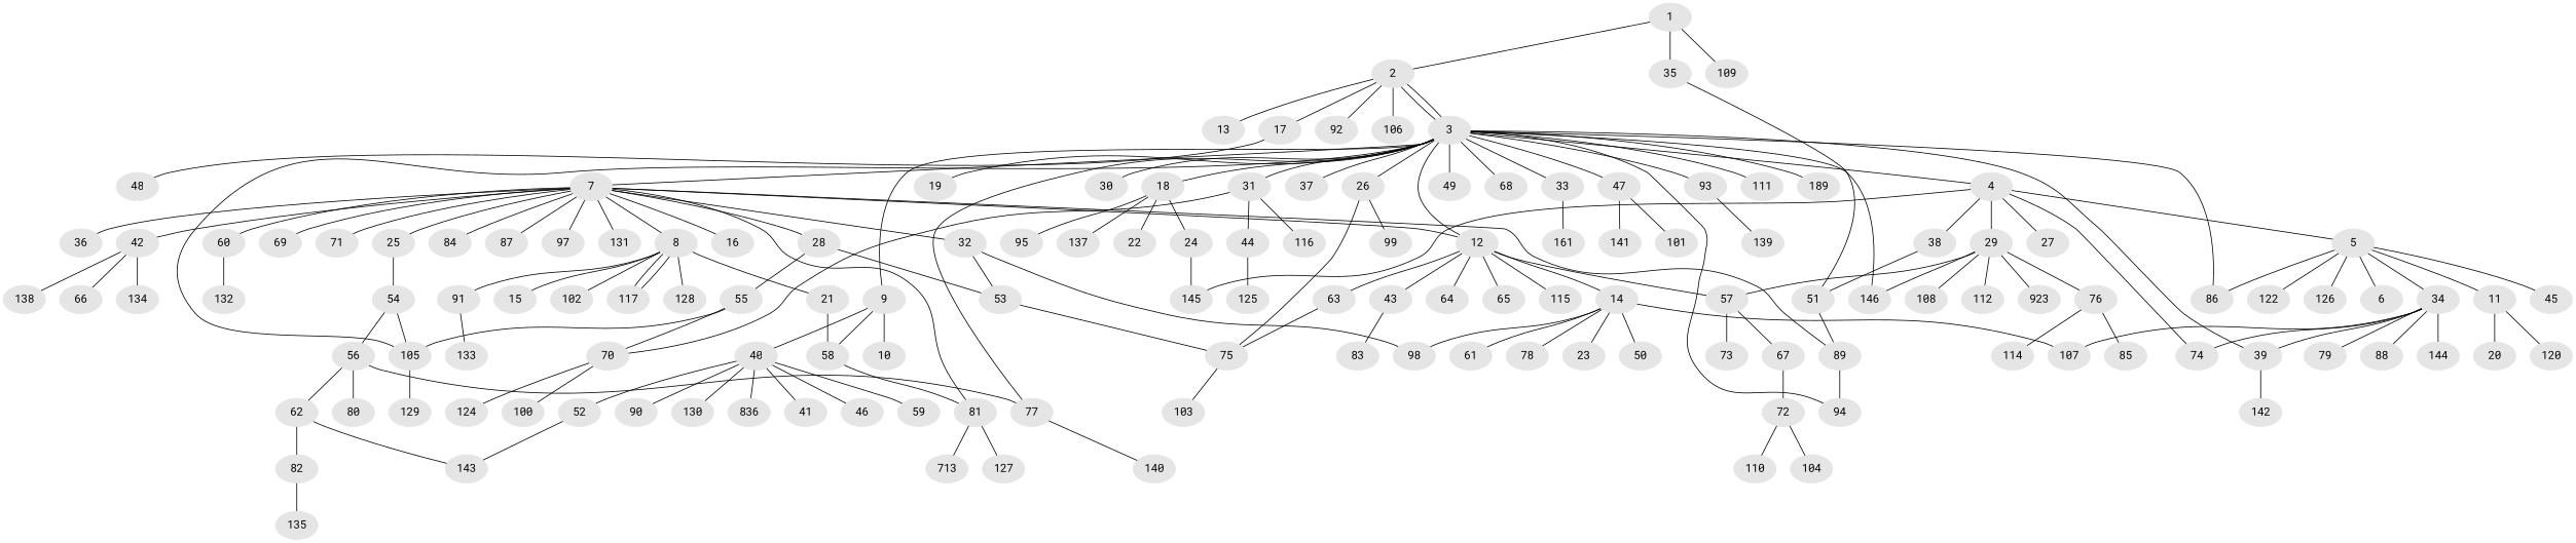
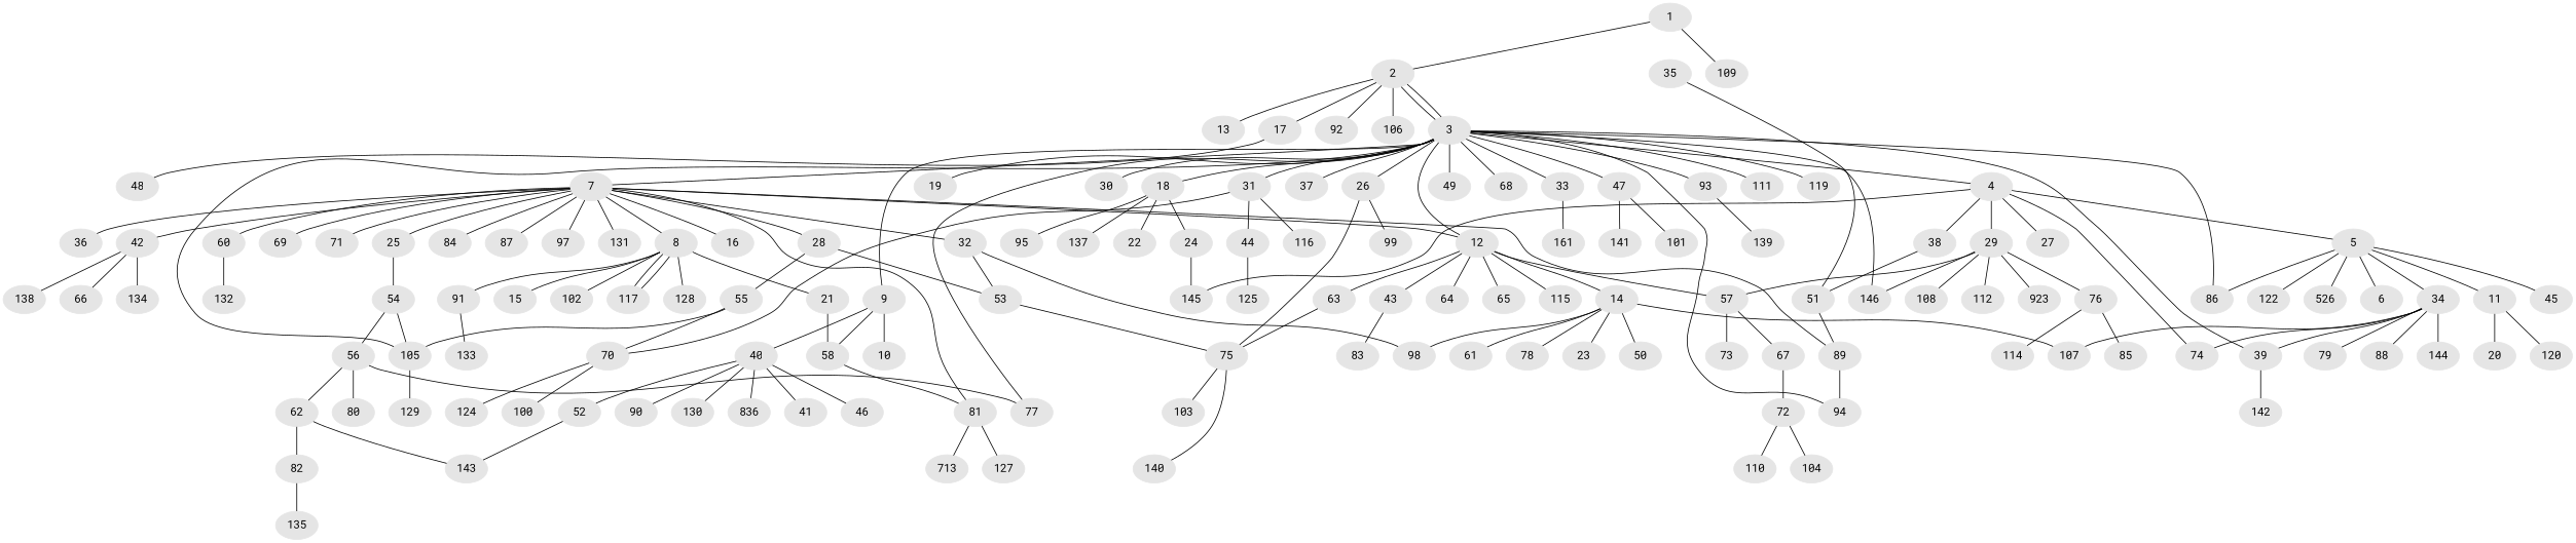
  graph {
    fontname="Roboto Mono"
    node [color=gray90 fontname="Roboto Mono" style=filled]
    edge [fontname="Roboto Mono"]
    1
    2
    35
    109
    3
    13
    17
    92
    106
    51
    4
    7
    9
    12
    18
    19
    26
    30
    31
    33
    37
    39
    47
    49
    68
    77
    86
    93
    94
    105
    111
-   119 [label=189]
+   119
    146
    48
    5
    27
    29
    38
    74
    145
    8
    16
    25
    28
    32
    36
    42
    60
    69
    71
    81
    84
    87
    89
    97
    131
    10
    40
    58
    14
    43
    57
    63
    64
    65
    115
    22
    24
    95
    137
    75
    99
    44
    70
    116
    n76 [label=161]
    142
    101
    141
    140
    139
    129
    6
    11
    34
    45
    122
-   126
+   126 [label=526]
    76
    108
    112
    n92 [label=923]
    20
    120
    107
    79
    88
    144
    15
    21
    91
    102
    117
    128
    54
    53
    55
    98
    66
    134
    138
    132
    n113 [label=713]
    127
    133
    41
    46
    52
-   59
    90
    130
    n122 [label=836]
    23
    50
    61
    78
    83
    67
    73
    56
    103
    85
    114
    125
    100
    124
    143
    62
    80
    82
    72
    135
    104
    110
    1 -- 2
-   1 -- 35
    1 -- 109
    2 -- 3
    2 -- 3
    2 -- 13
    2 -- 17
    2 -- 92
    2 -- 106
    35 -- 51
    3 -- 4
    3 -- 7
    3 -- 9
    3 -- 12
    3 -- 18
    3 -- 19
    3 -- 26
    3 -- 30
    3 -- 31
    3 -- 33
    3 -- 37
    3 -- 39
    3 -- 47
    3 -- 49
    3 -- 68
    3 -- 77
    3 -- 86
    3 -- 93
    3 -- 94
    3 -- 105
    3 -- 111
    3 -- 119
    3 -- 146
    17 -- 48
    51 -- 89
    4 -- 5
    4 -- 27
    4 -- 29
    4 -- 38
    4 -- 74
    4 -- 145
    7 -- 12
    7 -- 8
    7 -- 16
    7 -- 25
    7 -- 28
    7 -- 32
    7 -- 36
    7 -- 42
    7 -- 60
    7 -- 69
    7 -- 71
    7 -- 81
    7 -- 84
    7 -- 87
    7 -- 89
    7 -- 97
    7 -- 131
    9 -- 10
    9 -- 40
    9 -- 58
    12 -- 14
    12 -- 43
    12 -- 57
    12 -- 63
    12 -- 64
    12 -- 65
    12 -- 115
    18 -- 22
    18 -- 24
    18 -- 95
    18 -- 137
    26 -- 75
    26 -- 99
    31 -- 44
    31 -- 70
    31 -- 116
    33 -- n76
    39 -- 142
    47 -- 101
    47 -- 141
-   77 -- 140
+   75 -- 140
    93 -- 139
    105 -- 129
    5 -- 86
    5 -- 6
    5 -- 11
    5 -- 34
    5 -- 45
    5 -- 122
    5 -- 126
    29 -- 146
    29 -- 57
    29 -- 76
    29 -- 108
    29 -- 112
    29 -- n92
    38 -- 51
    8 -- 15
    8 -- 21
    8 -- 91
    8 -- 102
    8 -- 117
    8 -- 117
    8 -- 128
    25 -- 54
    28 -- 53
    28 -- 55
    32 -- 53
    32 -- 98
    42 -- 66
    42 -- 134
    42 -- 138
    60 -- 132
    81 -- n113
    81 -- 127
    89 -- 94
    40 -- 41
    40 -- 46
    40 -- 52
-   40 -- 59
    40 -- 90
    40 -- 130
    40 -- n122
    58 -- 81
    14 -- 107
    14 -- 98
    14 -- 23
    14 -- 50
    14 -- 61
    14 -- 78
    43 -- 83
    57 -- 67
    57 -- 73
    63 -- 75
    24 -- 145
    75 -- 103
    44 -- 125
    70 -- 100
    70 -- 124
    11 -- 20
    11 -- 120
    34 -- 39
    34 -- 74
    34 -- 107
    34 -- 79
    34 -- 88
    34 -- 144
    76 -- 85
    76 -- 114
    21 -- 58
    91 -- 133
    54 -- 105
    54 -- 56
    53 -- 75
    55 -- 105
    55 -- 70
    52 -- 143
    67 -- 72
    56 -- 77
    56 -- 62
    56 -- 80
    62 -- 143
    62 -- 82
    82 -- 135
    72 -- 104
    72 -- 110
  }
